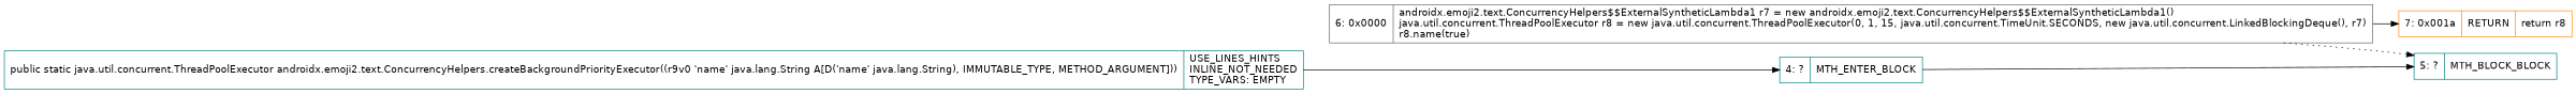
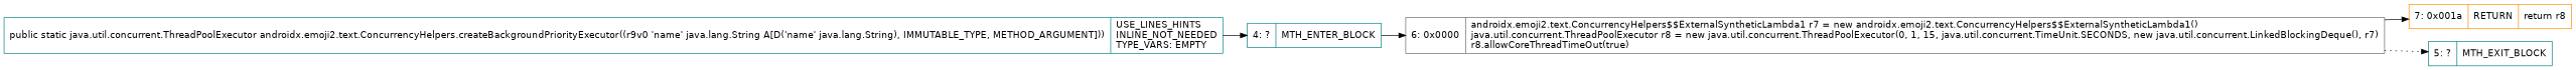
  digraph {
    fontname="DejaVu Sans"
    rankdir=LR
    node [color=teal fontname="DejaVu Sans" shape=record]
    edge [fontname="DejaVu Sans" style=solid]
    n1 [label="{4\:\ ?|MTH_ENTER_BLOCK\l}"]
-   n2 [color=gray40 label="{6\:\ 0x0000|androidx.emoji2.text.ConcurrencyHelpers$$ExternalSyntheticLambda1 r7 = new androidx.emoji2.text.ConcurrencyHelpers$$ExternalSyntheticLambda1()\ljava.util.concurrent.ThreadPoolExecutor r8 = new java.util.concurrent.ThreadPoolExecutor(0, 1, 15, java.util.concurrent.TimeUnit.SECONDS, new java.util.concurrent.LinkedBlockingDeque(), r7)\lr8.name(true)\l}"]
+   n2 [color=gray40 label="{6\:\ 0x0000|androidx.emoji2.text.ConcurrencyHelpers$$ExternalSyntheticLambda1 r7 = new androidx.emoji2.text.ConcurrencyHelpers$$ExternalSyntheticLambda1()\ljava.util.concurrent.ThreadPoolExecutor r8 = new java.util.concurrent.ThreadPoolExecutor(0, 1, 15, java.util.concurrent.TimeUnit.SECONDS, new java.util.concurrent.LinkedBlockingDeque(), r7)\lr8.allowCoreThreadTimeOut(true)\l}"]
    n3 [color=darkorange label="{7\:\ 0x001a|RETURN\l|return r8\l}"]
-   n4 [label="{5\:\ ?|MTH_BLOCK_BLOCK\l}"]
+   n4 [label="{5\:\ ?|MTH_EXIT_BLOCK\l}"]
    n5 [label="{public static java.util.concurrent.ThreadPoolExecutor androidx.emoji2.text.ConcurrencyHelpers.createBackgroundPriorityExecutor((r9v0 'name' java.lang.String A[D('name' java.lang.String), IMMUTABLE_TYPE, METHOD_ARGUMENT]))  | USE_LINES_HINTS\lINLINE_NOT_NEEDED\lTYPE_VARS: EMPTY\l}"]
-   n1 -> n4
+   n1 -> n2
    n2 -> n3
    n2 -> n4 [style=dotted]
    n5 -> n1
  }
